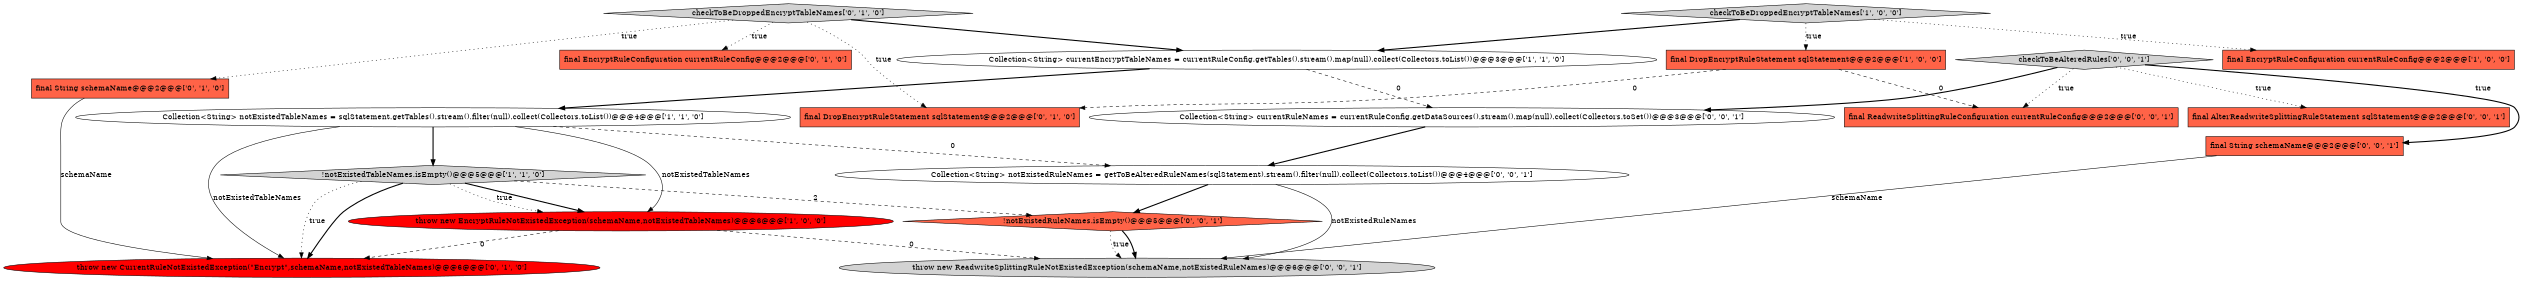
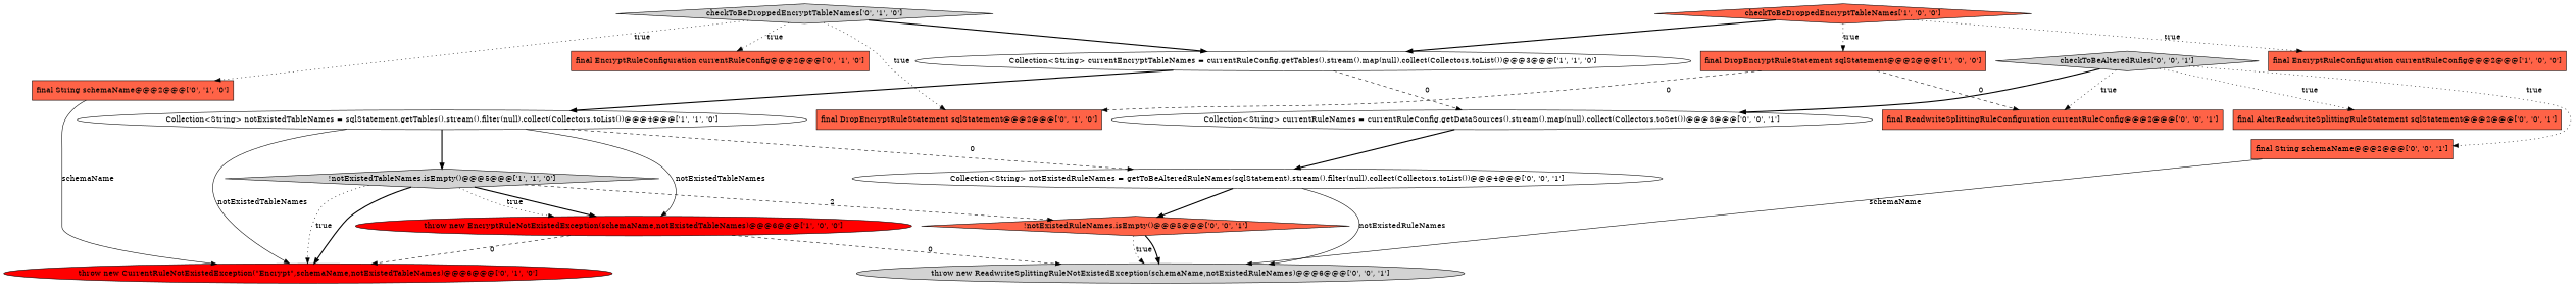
  digraph {
    node [fillcolor=tomato shape=box style=filled]
    edge [style=dotted]
    n1 [fillcolor=lightgray label="throw new ReadwriteSplittingRuleNotExistedException(schemaName,notExistedRuleNames)@@@6@@@['0', '0', '1']" shape=ellipse]
    n2 [fillcolor=white label="Collection<String> currentEncryptTableNames = currentRuleConfig.getTables().stream().map(null).collect(Collectors.toList())@@@3@@@['1', '1', '0']" shape=ellipse]
    n3 [fillcolor=white label="Collection<String> notExistedTableNames = sqlStatement.getTables().stream().filter(null).collect(Collectors.toList())@@@4@@@['1', '1', '0']" shape=ellipse]
    n4 [fillcolor=white label="Collection<String> currentRuleNames = currentRuleConfig.getDataSources().stream().map(null).collect(Collectors.toSet())@@@3@@@['0', '0', '1']" shape=ellipse]
    n5 [fillcolor=red label="throw new EncryptRuleNotExistedException(schemaName,notExistedTableNames)@@@6@@@['1', '0', '0']" shape=ellipse]
    n6 [fillcolor=white label="Collection<String> notExistedRuleNames = getToBeAlteredRuleNames(sqlStatement).stream().filter(null).collect(Collectors.toList())@@@4@@@['0', '0', '1']" shape=ellipse]
    n7 [fillcolor=lightgray label="!notExistedTableNames.isEmpty()@@@5@@@['1', '1', '0']" shape=diamond]
    n8 [fillcolor=red label="throw new CurrentRuleNotExistedException(\"Encrypt\",schemaName,notExistedTableNames)@@@6@@@['0', '1', '0']" shape=ellipse]
    n9 [label="!notExistedRuleNames.isEmpty()@@@5@@@['0', '0', '1']" shape=diamond]
    n10 [label="final DropEncryptRuleStatement sqlStatement@@@2@@@['0', '1', '0']"]
    n11 [label="final EncryptRuleConfiguration currentRuleConfig@@@2@@@['0', '1', '0']"]
    n12 [label="final String schemaName@@@2@@@['0', '0', '1']"]
    n13 [label="final ReadwriteSplittingRuleConfiguration currentRuleConfig@@@2@@@['0', '0', '1']"]
    n14 [fillcolor=lightgray label="checkToBeAlteredRules['0', '0', '1']" shape=diamond]
    n15 [label="final AlterReadwriteSplittingRuleStatement sqlStatement@@@2@@@['0', '0', '1']"]
    n16 [fillcolor=lightgray label="checkToBeDroppedEncryptTableNames['0', '1', '0']" shape=diamond]
    n17 [label="final String schemaName@@@2@@@['0', '1', '0']"]
    n18 [label="final DropEncryptRuleStatement sqlStatement@@@2@@@['1', '0', '0']"]
-   n19 [fillcolor=lightgray label="checkToBeDroppedEncryptTableNames['1', '0', '0']" shape=diamond]
+   n19 [label="checkToBeDroppedEncryptTableNames['1', '0', '0']" shape=diamond]
    n20 [label="final EncryptRuleConfiguration currentRuleConfig@@@2@@@['1', '0', '0']"]
    n2 -> n3 [style=bold]
    n2 -> n4 [label=0 style=dashed]
    n3 -> n5 [label=notExistedTableNames style=solid]
    n3 -> n6 [label=0 style=dashed]
    n3 -> n7 [style=bold]
    n3 -> n8 [label=notExistedTableNames style=solid]
    n4 -> n6 [style=bold]
    n5 -> n1 [label=0 style=dashed]
    n5 -> n8 [label=0 style=dashed]
    n6 -> n1 [label=notExistedRuleNames style=solid]
    n6 -> n9 [style=bold]
    n7 -> n5 [style=bold]
    n7 -> n5 [label=true]
    n7 -> n8 [label=true]
    n7 -> n8 [style=bold]
    n7 -> n9 [label=2 style=dashed]
    n9 -> n1 [label=true]
    n9 -> n1 [style=bold]
    n12 -> n1 [label=schemaName style=solid]
    n14 -> n4 [style=bold]
-   n14 -> n12 [label=true style=bold]
+   n14 -> n12 [label=true]
    n14 -> n13 [label=true]
    n14 -> n15 [label=true]
    n16 -> n2 [style=bold]
    n16 -> n10 [label=true]
    n16 -> n11 [label=true]
    n16 -> n17 [label=true]
    n17 -> n8 [label=schemaName style=solid]
    n18 -> n10 [label=0 style=dashed]
    n18 -> n13 [label=0 style=dashed]
    n19 -> n2 [style=bold]
    n19 -> n18 [label=true]
    n19 -> n20 [label=true]
  }
